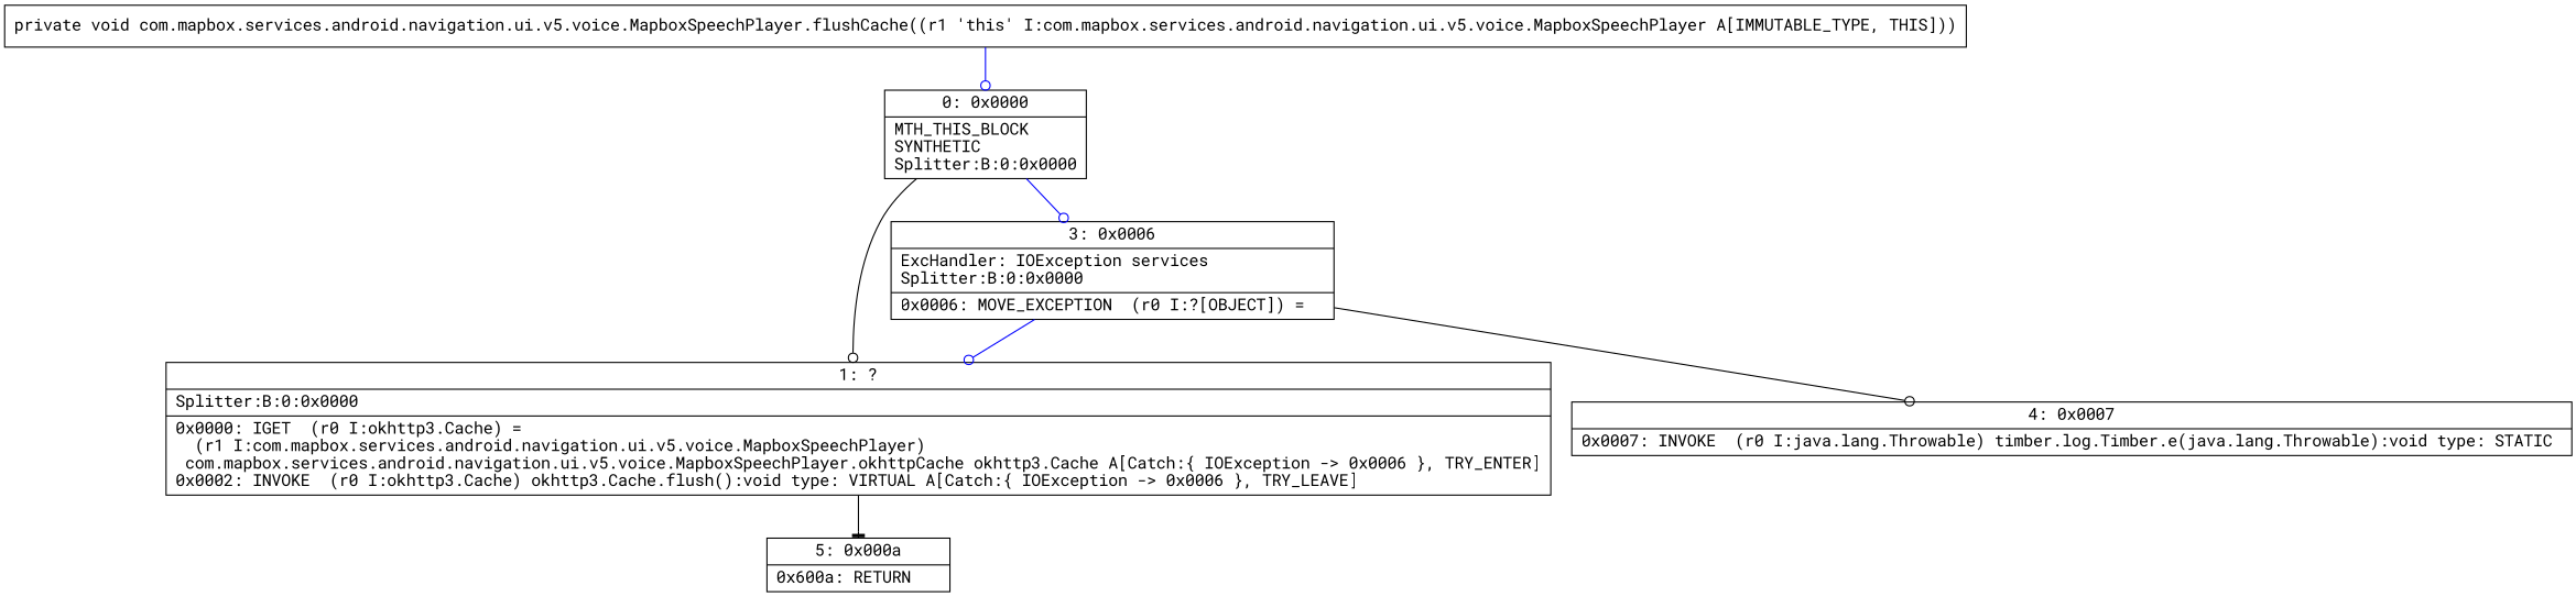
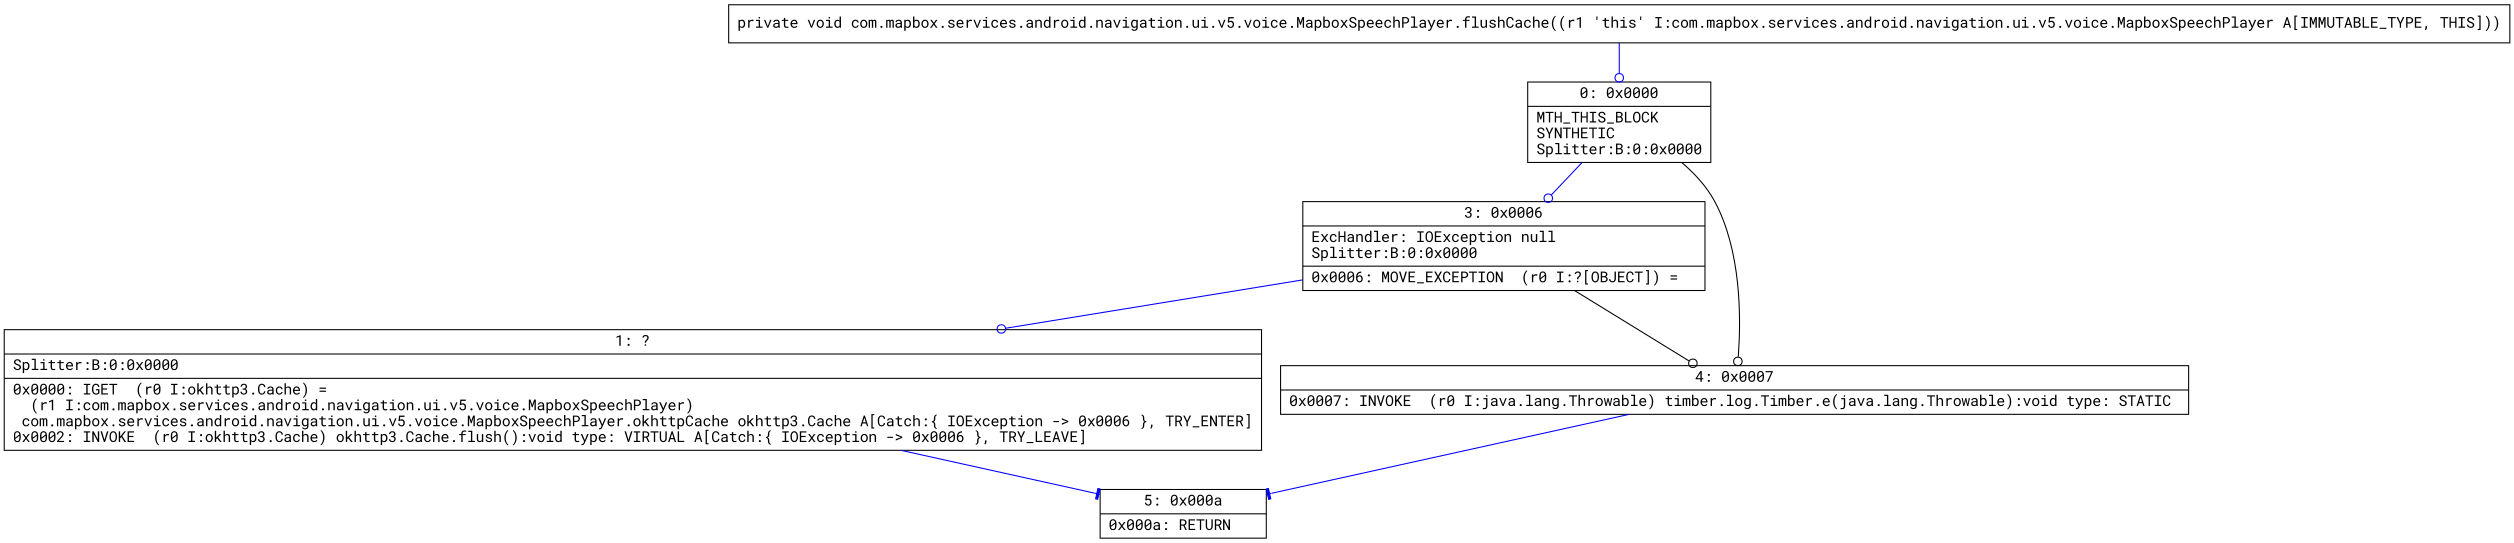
  digraph {
    fontname="Roboto Mono"
    node [fontname="Roboto Mono" shape=record]
    edge [arrowhead=odot color=blue fontname="Roboto Mono"]
    n1 [label="{0\:\ 0x0000|MTH_THIS_BLOCK\lSYNTHETIC\lSplitter:B:0:0x0000\l}"]
    n2 [label="{1\:\ ?|Splitter:B:0:0x0000\l|0x0000: IGET  (r0 I:okhttp3.Cache) = \l  (r1 I:com.mapbox.services.android.navigation.ui.v5.voice.MapboxSpeechPlayer)\l com.mapbox.services.android.navigation.ui.v5.voice.MapboxSpeechPlayer.okhttpCache okhttp3.Cache A[Catch:\{ IOException \-\> 0x0006 \}, TRY_ENTER]\l0x0002: INVOKE  (r0 I:okhttp3.Cache) okhttp3.Cache.flush():void type: VIRTUAL A[Catch:\{ IOException \-\> 0x0006 \}, TRY_LEAVE]\l}"]
-   n3 [label="{3\:\ 0x0006|ExcHandler: IOException services\lSplitter:B:0:0x0000\l|0x0006: MOVE_EXCEPTION  (r0 I:?[OBJECT]) =  \l}"]
-   n4 [label="{5\:\ 0x000a|0x600a: RETURN   \l}"]
+   n3 [label="{3\:\ 0x0006|ExcHandler: IOException null\lSplitter:B:0:0x0000\l|0x0006: MOVE_EXCEPTION  (r0 I:?[OBJECT]) =  \l}"]
+   n4 [label="{5\:\ 0x000a|0x000a: RETURN   \l}"]
    n5 [label="{4\:\ 0x0007|0x0007: INVOKE  (r0 I:java.lang.Throwable) timber.log.Timber.e(java.lang.Throwable):void type: STATIC \l}"]
    n6 [label="{private void com.mapbox.services.android.navigation.ui.v5.voice.MapboxSpeechPlayer.flushCache((r1 'this' I:com.mapbox.services.android.navigation.ui.v5.voice.MapboxSpeechPlayer A[IMMUTABLE_TYPE, THIS])) }"]
-   n1 -> n2 [color=black]
+   n1 -> n5 [color=black]
    n1 -> n3
-   n2 -> n4 [arrowhead=tee color=black]
+   n2 -> n4 [arrowhead=tee]
    n3 -> n2
    n3 -> n5 [color=black]
+   n5 -> n4 [arrowhead=tee]
    n6 -> n1
  }
